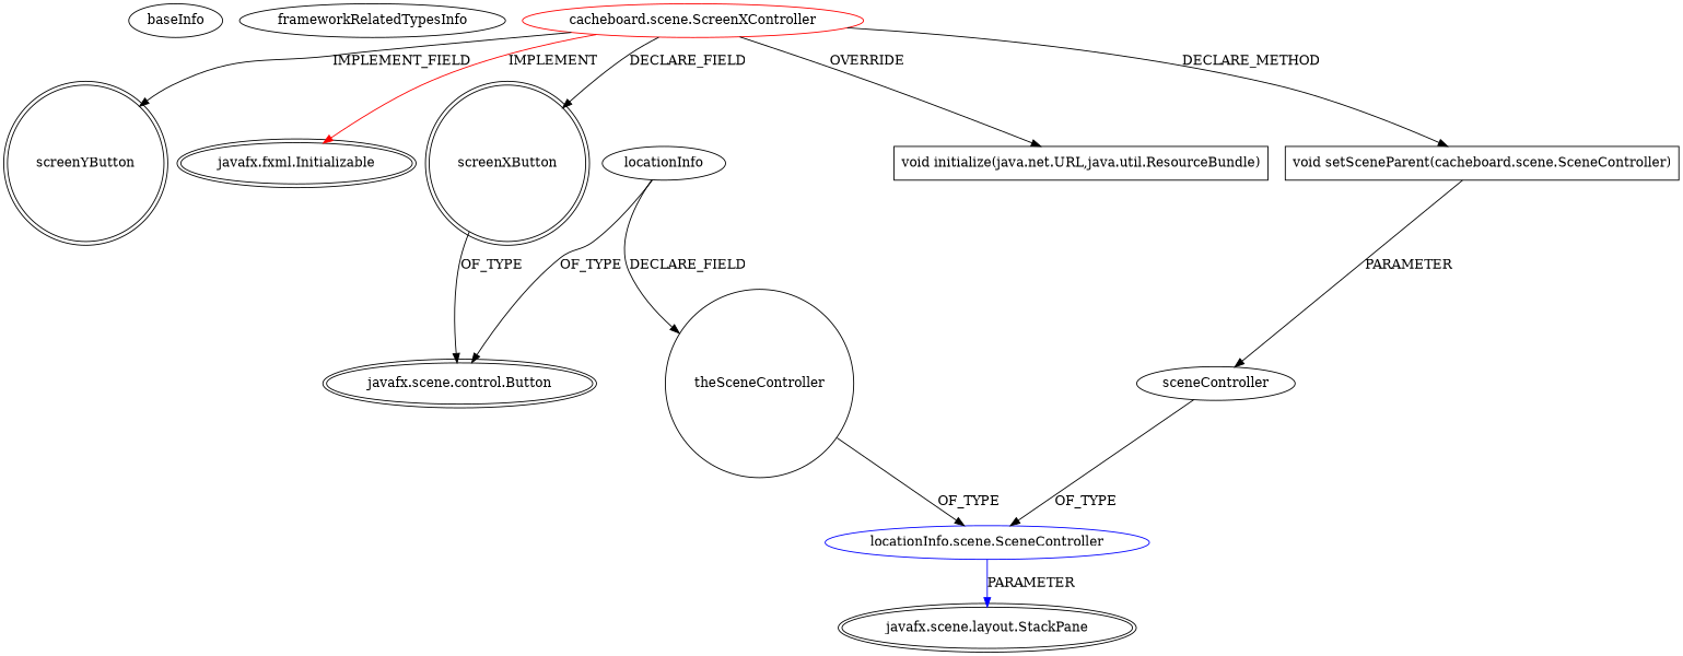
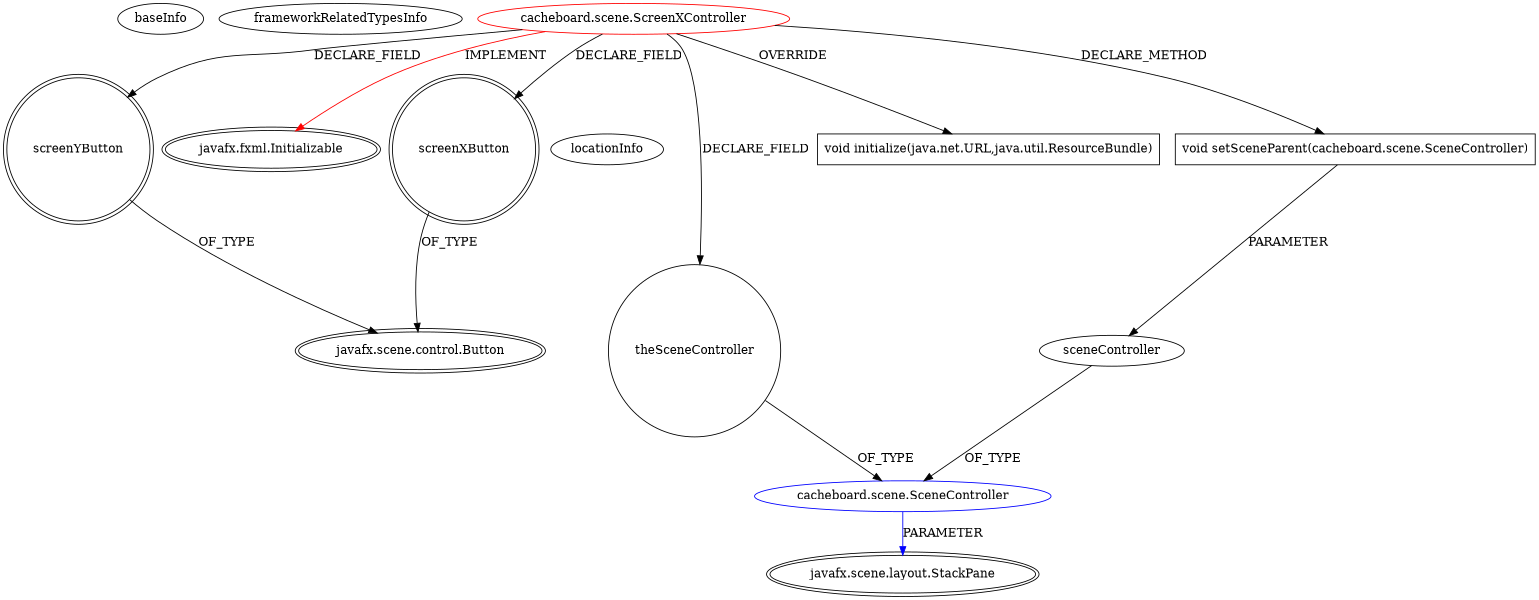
  digraph {
    node [isFrameworkType=false]
    baseInfo [category=extension_graph graphId=2729 isAnonymous=false possibleRelation=true isFrameworkType=""]
    frameworkRelatedTypesInfo [0="javafx.fxml.Initializable" isFrameworkType=""]
    locationInfo [contextSignature=ScreenXController filePath="/gheidorn-cacheboard/cacheboard-master/src/cacheboard/scene/ScreenXController.java" graphId=2729 projectName="gheidorn-cacheboard" isFrameworkType=""]
    n4 [color=red label="cacheboard.scene.ScreenXController" vertexType=ROOT_CLIENT_CLASS_DECLARATION]
    n5 [isFrameworkType=true label="javafx.fxml.Initializable" peripheries=2 vertexType=FRAMEWORK_INTERFACE_TYPE]
    n6 [isFrameworkType=true label=screenXButton peripheries=2 shape=circle vertexType=FIELD_DECLARATION]
    n7 [isFrameworkType=true label=screenYButton peripheries=2 shape=circle vertexType=FIELD_DECLARATION]
    n8 [label=theSceneController shape=circle vertexType=FIELD_DECLARATION]
    n9 [label="void initialize(java.net.URL,java.util.ResourceBundle)" shape=box vertexType=OVERRIDING_METHOD_DECLARATION]
    n10 [label="void setSceneParent(cacheboard.scene.SceneController)" shape=box vertexType=CLIENT_METHOD_DECLARATION]
    n11 [isFrameworkType=true label="javafx.scene.control.Button" peripheries=2 vertexType=FRAMEWORK_CLASS_TYPE]
-   n12 [color=blue label="locationInfo.scene.SceneController" vertexType=REFERENCE_CLIENT_CLASS_DECLARATION]
+   n12 [color=blue label="cacheboard.scene.SceneController" vertexType=REFERENCE_CLIENT_CLASS_DECLARATION]
    n13 [label=sceneController vertexType=PARAMETER_DECLARATION]
    n14 [isFrameworkType=true label="javafx.scene.layout.StackPane" peripheries=2 vertexType=FRAMEWORK_CLASS_TYPE]
    n4 -> n5 [color=red label=IMPLEMENT]
    n4 -> n6 [label=DECLARE_FIELD]
-   n4 -> n7 [label=IMPLEMENT_FIELD]
-   locationInfo -> n8 [label=DECLARE_FIELD]
+   n4 -> n7 [label=DECLARE_FIELD]
+   n4 -> n8 [label=DECLARE_FIELD]
    n4 -> n9 [label=OVERRIDE]
    n4 -> n10 [label=DECLARE_METHOD]
    n6 -> n11 [label=OF_TYPE]
-   locationInfo -> n11 [label=OF_TYPE]
+   n7 -> n11 [label=OF_TYPE]
    n8 -> n12 [label=OF_TYPE]
    n10 -> n13 [label=PARAMETER]
    n12 -> n14 [color=blue label=PARAMETER]
    n13 -> n12 [label=OF_TYPE]
  }
